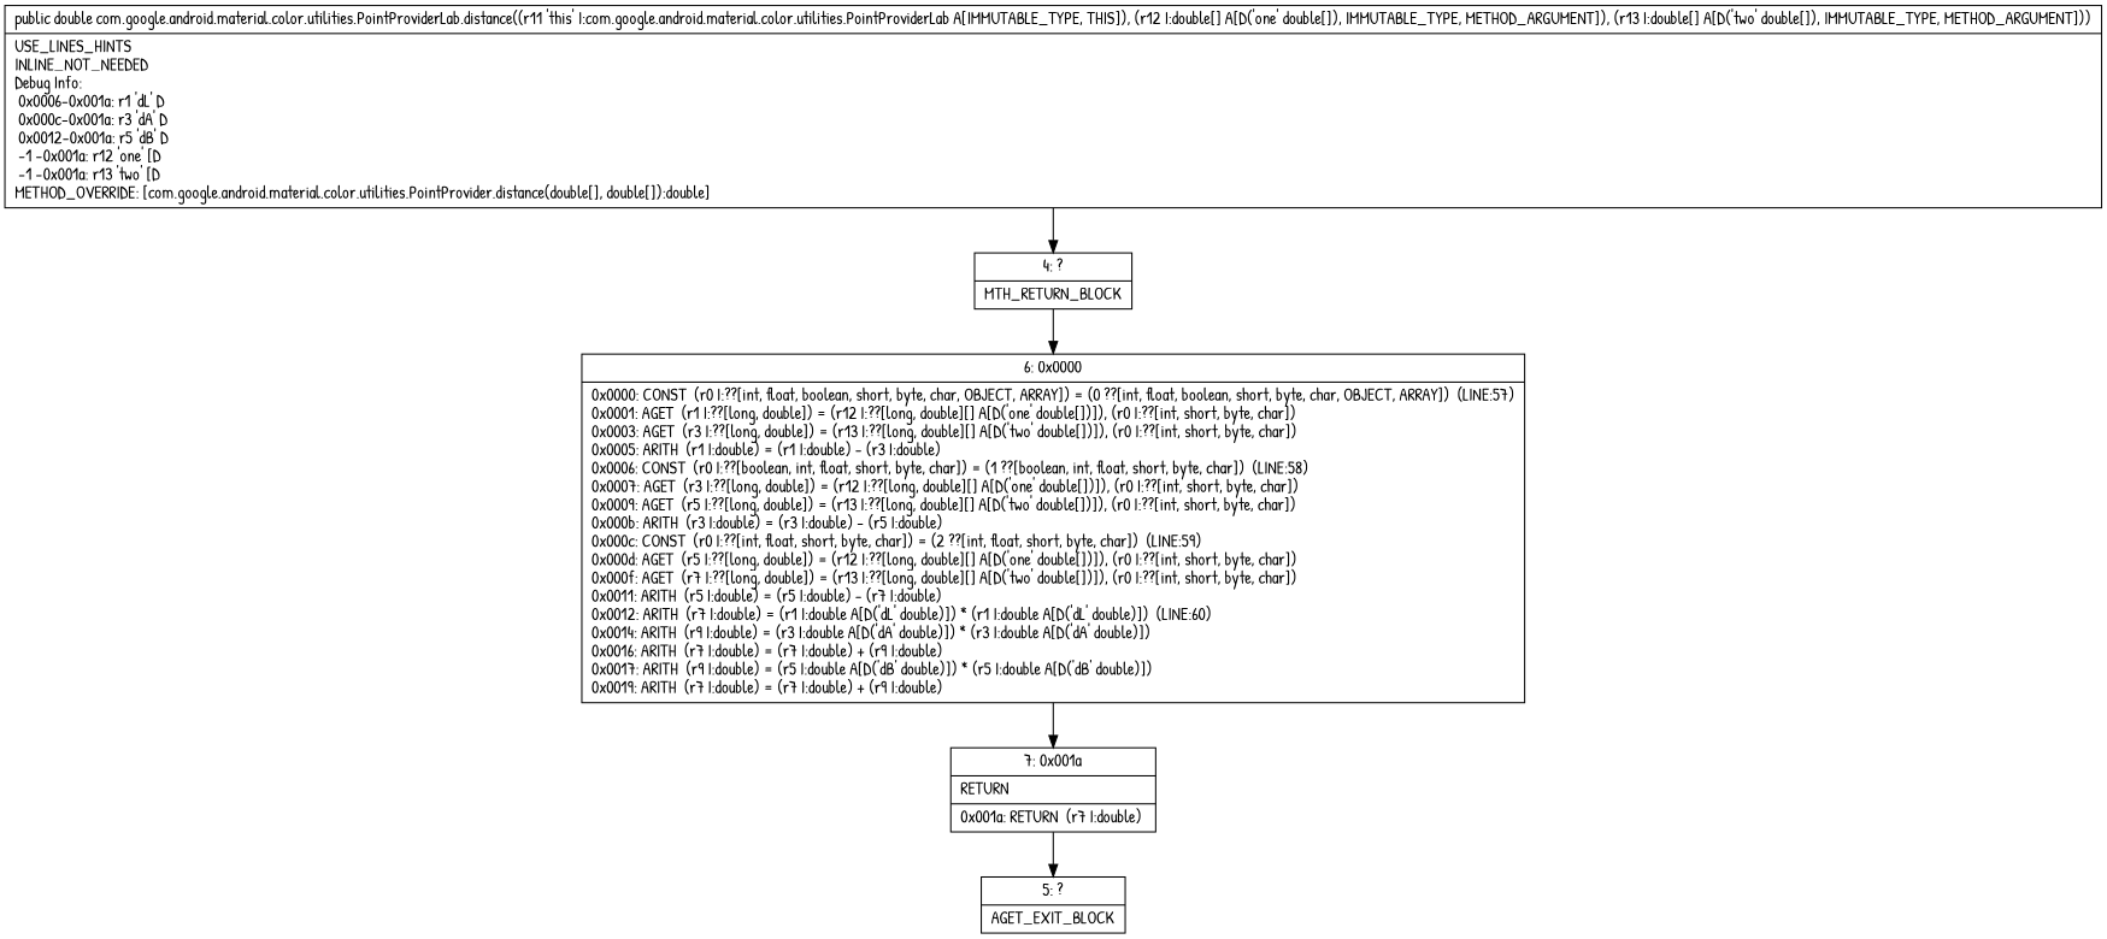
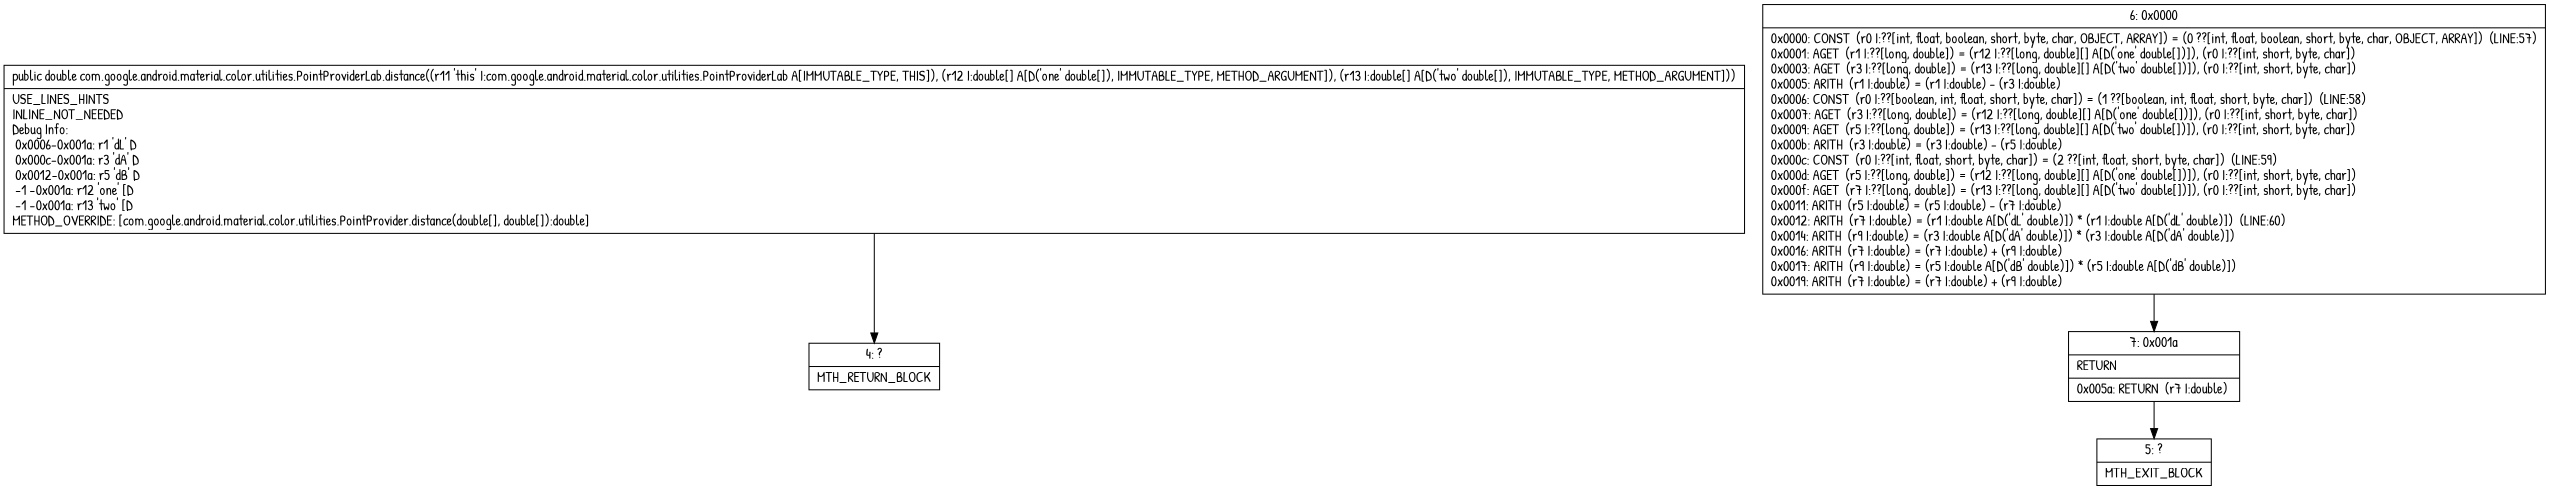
  digraph {
    fontname="Patrick Hand"
    node [fontname="Patrick Hand" shape=record]
    edge [fontname="Patrick Hand"]
    n1 [label="{4\:\ ?|MTH_RETURN_BLOCK\l}"]
    n2 [label="{6\:\ 0x0000|0x0000: CONST  (r0 I:??[int, float, boolean, short, byte, char, OBJECT, ARRAY]) = (0 ??[int, float, boolean, short, byte, char, OBJECT, ARRAY])  (LINE:57)\l0x0001: AGET  (r1 I:??[long, double]) = (r12 I:??[long, double][] A[D('one' double[])]), (r0 I:??[int, short, byte, char]) \l0x0003: AGET  (r3 I:??[long, double]) = (r13 I:??[long, double][] A[D('two' double[])]), (r0 I:??[int, short, byte, char]) \l0x0005: ARITH  (r1 I:double) = (r1 I:double) \- (r3 I:double) \l0x0006: CONST  (r0 I:??[boolean, int, float, short, byte, char]) = (1 ??[boolean, int, float, short, byte, char])  (LINE:58)\l0x0007: AGET  (r3 I:??[long, double]) = (r12 I:??[long, double][] A[D('one' double[])]), (r0 I:??[int, short, byte, char]) \l0x0009: AGET  (r5 I:??[long, double]) = (r13 I:??[long, double][] A[D('two' double[])]), (r0 I:??[int, short, byte, char]) \l0x000b: ARITH  (r3 I:double) = (r3 I:double) \- (r5 I:double) \l0x000c: CONST  (r0 I:??[int, float, short, byte, char]) = (2 ??[int, float, short, byte, char])  (LINE:59)\l0x000d: AGET  (r5 I:??[long, double]) = (r12 I:??[long, double][] A[D('one' double[])]), (r0 I:??[int, short, byte, char]) \l0x000f: AGET  (r7 I:??[long, double]) = (r13 I:??[long, double][] A[D('two' double[])]), (r0 I:??[int, short, byte, char]) \l0x0011: ARITH  (r5 I:double) = (r5 I:double) \- (r7 I:double) \l0x0012: ARITH  (r7 I:double) = (r1 I:double A[D('dL' double)]) * (r1 I:double A[D('dL' double)])  (LINE:60)\l0x0014: ARITH  (r9 I:double) = (r3 I:double A[D('dA' double)]) * (r3 I:double A[D('dA' double)]) \l0x0016: ARITH  (r7 I:double) = (r7 I:double) + (r9 I:double) \l0x0017: ARITH  (r9 I:double) = (r5 I:double A[D('dB' double)]) * (r5 I:double A[D('dB' double)]) \l0x0019: ARITH  (r7 I:double) = (r7 I:double) + (r9 I:double) \l}"]
-   n3 [label="{7\:\ 0x001a|RETURN\l|0x001a: RETURN  (r7 I:double) \l}"]
-   n4 [label="{5\:\ ?|AGET_EXIT_BLOCK\l}"]
+   n3 [label="{7\:\ 0x001a|RETURN\l|0x005a: RETURN  (r7 I:double) \l}"]
+   n4 [label="{5\:\ ?|MTH_EXIT_BLOCK\l}"]
    n5 [label="{public double com.google.android.material.color.utilities.PointProviderLab.distance((r11 'this' I:com.google.android.material.color.utilities.PointProviderLab A[IMMUTABLE_TYPE, THIS]), (r12 I:double[] A[D('one' double[]), IMMUTABLE_TYPE, METHOD_ARGUMENT]), (r13 I:double[] A[D('two' double[]), IMMUTABLE_TYPE, METHOD_ARGUMENT]))  | USE_LINES_HINTS\lINLINE_NOT_NEEDED\lDebug Info:\l  0x0006\-0x001a: r1 'dL' D\l  0x000c\-0x001a: r3 'dA' D\l  0x0012\-0x001a: r5 'dB' D\l  \-1 \-0x001a: r12 'one' [D\l  \-1 \-0x001a: r13 'two' [D\lMETHOD_OVERRIDE: [com.google.android.material.color.utilities.PointProvider.distance(double[], double[]):double]\l}"]
-   n1 -> n2
    n2 -> n3
    n3 -> n4
    n5 -> n1
  }
